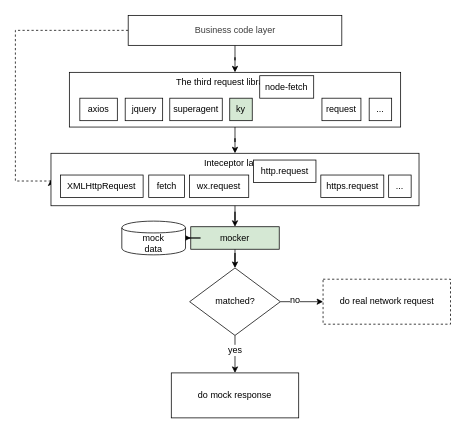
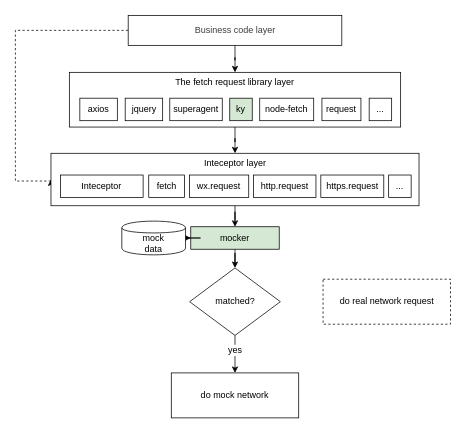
  <mxCell id="0" />
  <mxCell id="1" parent="0" />
  <mxCell id="2" style="edgeStyle=orthogonalEdgeStyle;rounded=0;orthogonalLoop=1;jettySize=auto;html=1;dashed=1;exitX=0;exitY=0.5;exitDx=0;exitDy=0;entryX=0;entryY=0.5;entryDx=0;entryDy=0;" parent="1" source="4" target="17" edge="1"><mxGeometry relative="1" as="geometry"><mxPoint x="20" y="286" as="targetPoint" /><Array as="points"><mxPoint x="20" y="40" /><mxPoint x="20" y="241" /></Array><mxPoint x="80" y="56" as="sourcePoint" /></mxGeometry></mxCell>
  <mxCell id="3" style="edgeStyle=orthogonalEdgeStyle;rounded=0;orthogonalLoop=1;jettySize=auto;html=1;entryX=0.5;entryY=0;entryDx=0;entryDy=0;" parent="1" source="4" target="25" edge="1"><mxGeometry relative="1" as="geometry" /></mxCell>
  <mxCell id="4" value="&lt;span style=&quot;color: rgb(61 , 61 , 61) ; font-family: &amp;#34;arial&amp;#34; , sans-serif&quot;&gt;Business code layer&lt;/span&gt;" style="rounded=0;whiteSpace=wrap;html=1;" parent="1" vertex="1"><mxGeometry x="170.5" y="20" width="285" height="40" as="geometry" /></mxCell>
  <mxCell id="5" style="edgeStyle=orthogonalEdgeStyle;rounded=0;orthogonalLoop=1;jettySize=auto;html=1;entryX=0.5;entryY=0;entryDx=0;entryDy=0;" parent="1" source="6" target="12" edge="1"><mxGeometry relative="1" as="geometry" /></mxCell>
  <mxCell id="6" value="mocker" style="rounded=0;whiteSpace=wrap;html=1;fillColor=#d5e8d4;" parent="1" vertex="1"><mxGeometry x="254" y="302" width="118" height="30" as="geometry" /></mxCell>
  <mxCell id="7" value="do real network request" style="rounded=0;whiteSpace=wrap;html=1;dashed=1;" parent="1" vertex="1"><mxGeometry x="430.5" y="372" width="170" height="60" as="geometry" /></mxCell>
- <mxCell id="8" style="edgeStyle=orthogonalEdgeStyle;rounded=0;orthogonalLoop=1;jettySize=auto;html=1;entryX=0;entryY=0.5;entryDx=0;entryDy=0;" parent="1" source="12" target="7" edge="1"><mxGeometry relative="1" as="geometry" /></mxCell>
- <mxCell id="9" value="no" style="text;html=1;resizable=0;points=[];align=center;verticalAlign=middle;labelBackgroundColor=#ffffff;" parent="8" vertex="1" connectable="0"><mxGeometry x="-0.333" y="3" relative="1" as="geometry"><mxPoint as="offset" /></mxGeometry></mxCell>
  <mxCell id="10" style="edgeStyle=orthogonalEdgeStyle;rounded=0;orthogonalLoop=1;jettySize=auto;html=1;entryX=0.5;entryY=0;entryDx=0;entryDy=0;" parent="1" source="12" target="13" edge="1"><mxGeometry relative="1" as="geometry"><mxPoint x="313.5" y="492" as="targetPoint" /></mxGeometry></mxCell>
  <mxCell id="11" value="yes" style="text;html=1;resizable=0;points=[];align=center;verticalAlign=middle;labelBackgroundColor=#ffffff;" parent="10" vertex="1" connectable="0"><mxGeometry x="-0.758" relative="1" as="geometry"><mxPoint x="-0.5" y="13.5" as="offset" /></mxGeometry></mxCell>
  <mxCell id="12" value="matched?" style="rhombus;whiteSpace=wrap;html=1;" parent="1" vertex="1"><mxGeometry x="252.5" y="357" width="121" height="90" as="geometry" /></mxCell>
- <mxCell id="13" value="do mock response" style="rounded=0;whiteSpace=wrap;html=1;" parent="1" vertex="1"><mxGeometry x="228" y="497" width="170" height="60" as="geometry" /></mxCell>
+ <mxCell id="13" value="do mock network" style="rounded=0;whiteSpace=wrap;html=1;" parent="1" vertex="1"><mxGeometry x="228" y="497" width="170" height="60" as="geometry" /></mxCell>
  <mxCell id="14" style="edgeStyle=orthogonalEdgeStyle;rounded=0;orthogonalLoop=1;jettySize=auto;html=1;entryX=0;entryY=0.5;entryDx=0;entryDy=0;" parent="1" source="15" target="6" edge="1"><mxGeometry relative="1" as="geometry" /></mxCell>
  <mxCell id="15" value="mock&lt;br&gt;data" style="shape=cylinder;whiteSpace=wrap;html=1;boundedLbl=1;backgroundOutline=1;" parent="1" vertex="1"><mxGeometry x="162" y="294.5" width="85" height="45" as="geometry" /></mxCell>
  <mxCell id="16" value="" style="group" parent="1" vertex="1" connectable="0"><mxGeometry x="67.5" y="204" width="491" height="70" as="geometry" /></mxCell>
  <mxCell id="17" value="Inteceptor layer" style="rounded=0;whiteSpace=wrap;html=1;horizontal=1;verticalAlign=top;" parent="16" vertex="1"><mxGeometry width="491" height="70" as="geometry" /></mxCell>
- <mxCell id="18" value="XMLHttpRequest" style="rounded=0;whiteSpace=wrap;html=1;" parent="16" vertex="1"><mxGeometry x="12.611" y="29" width="110.317" height="30" as="geometry" /></mxCell>
+ <mxCell id="18" value="Inteceptor" style="rounded=0;whiteSpace=wrap;html=1;" parent="16" vertex="1"><mxGeometry x="12.611" y="29" width="110.317" height="30" as="geometry" /></mxCell>
  <mxCell id="19" value="fetch" style="rounded=0;whiteSpace=wrap;html=1;" parent="16" vertex="1"><mxGeometry x="130.416" y="29" width="47.873" height="30" as="geometry" /></mxCell>
  <mxCell id="20" value="wx.request" style="rounded=0;whiteSpace=wrap;html=1;" parent="16" vertex="1"><mxGeometry x="184.738" y="29" width="79.095" height="30" as="geometry" /></mxCell>
- <mxCell id="21" value="http.request" style="rounded=0;whiteSpace=wrap;html=1;" parent="16" vertex="1"><mxGeometry x="270.24" y="9" width="83.258" height="30" as="geometry" /></mxCell>
+ <mxCell id="21" value="http.request" style="rounded=0;whiteSpace=wrap;html=1;" parent="16" vertex="1"><mxGeometry x="270.24" y="29" width="83.258" height="30" as="geometry" /></mxCell>
  <mxCell id="22" value="https.request" style="rounded=0;whiteSpace=wrap;html=1;" parent="16" vertex="1"><mxGeometry x="360" y="29" width="84" height="30" as="geometry" /></mxCell>
  <mxCell id="23" value="..." style="rounded=0;whiteSpace=wrap;html=1;" parent="16" vertex="1"><mxGeometry x="450.5" y="29" width="30" height="30" as="geometry" /></mxCell>
  <mxCell id="24" value="" style="group" parent="1" vertex="1" connectable="0"><mxGeometry x="92" y="96" width="442" height="73" as="geometry" /></mxCell>
- <mxCell id="25" value="The third request library layer" style="rounded=0;whiteSpace=wrap;html=1;horizontal=1;verticalAlign=top;" parent="24" vertex="1"><mxGeometry width="442" height="73" as="geometry" /></mxCell>
+ <mxCell id="25" value="The fetch request library layer" style="rounded=0;whiteSpace=wrap;html=1;horizontal=1;verticalAlign=top;" parent="24" vertex="1"><mxGeometry width="442" height="73" as="geometry" /></mxCell>
  <mxCell id="26" value="axios" style="rounded=0;whiteSpace=wrap;html=1;" parent="24" vertex="1"><mxGeometry x="14" y="34.5" width="50" height="30" as="geometry" /></mxCell>
  <mxCell id="27" value="jquery" style="rounded=0;whiteSpace=wrap;html=1;" parent="24" vertex="1"><mxGeometry x="74.5" y="34.5" width="50" height="30" as="geometry" /></mxCell>
  <mxCell id="28" value="superagent" style="rounded=0;whiteSpace=wrap;html=1;" parent="24" vertex="1"><mxGeometry x="134" y="34.5" width="70" height="30" as="geometry" /></mxCell>
  <mxCell id="29" value="ky" style="rounded=0;whiteSpace=wrap;html=1;fillColor=#d5e8d4;" parent="24" vertex="1"><mxGeometry x="214" y="34.5" width="30" height="30" as="geometry" /></mxCell>
- <mxCell id="30" value="node-fetch" style="rounded=0;whiteSpace=wrap;html=1;" parent="24" vertex="1"><mxGeometry x="254" y="4.5" width="72" height="30" as="geometry" /></mxCell>
+ <mxCell id="30" value="node-fetch" style="rounded=0;whiteSpace=wrap;html=1;" parent="24" vertex="1"><mxGeometry x="254" y="34.5" width="72" height="30" as="geometry" /></mxCell>
  <mxCell id="31" value="request" style="rounded=0;whiteSpace=wrap;html=1;" parent="24" vertex="1"><mxGeometry x="337" y="34.5" width="52" height="30" as="geometry" /></mxCell>
  <mxCell id="32" value="..." style="rounded=0;whiteSpace=wrap;html=1;" parent="24" vertex="1"><mxGeometry x="400" y="34.5" width="30" height="30" as="geometry" /></mxCell>
  <mxCell id="33" style="edgeStyle=orthogonalEdgeStyle;rounded=0;orthogonalLoop=1;jettySize=auto;html=1;entryX=0.5;entryY=0;entryDx=0;entryDy=0;" parent="1" source="17" target="6" edge="1"><mxGeometry relative="1" as="geometry" /></mxCell>
  <mxCell id="34" style="edgeStyle=orthogonalEdgeStyle;rounded=0;orthogonalLoop=1;jettySize=auto;html=1;entryX=0.5;entryY=0;entryDx=0;entryDy=0;" parent="1" source="25" target="17" edge="1"><mxGeometry relative="1" as="geometry" /></mxCell>
